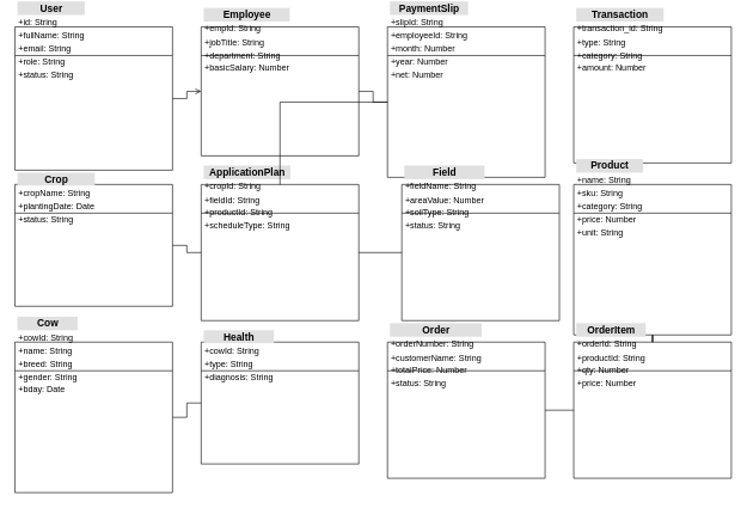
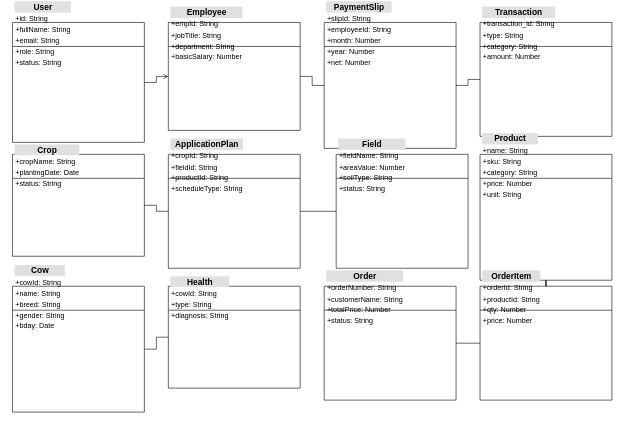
  <mxCell id="0" />
  <mxCell id="1" parent="0" />
  <mxCell id="2" value="&lt;table&gt;&lt;tr&gt;&lt;td style=&quot;font-weight:bold;font-size:14px;background-color:#E0E0E0;text-align:center;&quot;&gt;User&lt;/td&gt;&lt;/tr&gt;&lt;tr&gt;&lt;td style=&quot;text-align:left;&quot;&gt;+id: String&lt;/td&gt;&lt;/tr&gt;&lt;tr&gt;&lt;td style=&quot;text-align:left;&quot;&gt;+fullName: String&lt;/td&gt;&lt;/tr&gt;&lt;tr&gt;&lt;td style=&quot;text-align:left;&quot;&gt;+email: String&lt;/td&gt;&lt;/tr&gt;&lt;tr&gt;&lt;td style=&quot;text-align:left;&quot;&gt;+role: String&lt;/td&gt;&lt;/tr&gt;&lt;tr&gt;&lt;td style=&quot;text-align:left;&quot;&gt;+status: String&lt;/td&gt;&lt;/tr&gt;&lt;/table&gt;" style="shape=table;html=1;whiteSpace=wrap;strokeColor=#000000;fillColor=#FFFFFF;fontSize=12;align=left;" vertex="1" parent="1"><mxGeometry x="20" y="20" width="220" height="200" as="geometry" /></mxCell>
  <mxCell id="3" value="&lt;table&gt;&lt;tr&gt;&lt;td style=&quot;font-weight:bold;font-size:14px;background-color:#E0E0E0;text-align:center;&quot;&gt;Employee&lt;/td&gt;&lt;/tr&gt;&lt;tr&gt;&lt;td style=&quot;text-align:left;&quot;&gt;+empId: String&lt;/td&gt;&lt;/tr&gt;&lt;tr&gt;&lt;td style=&quot;text-align:left;&quot;&gt;+jobTitle: String&lt;/td&gt;&lt;/tr&gt;&lt;tr&gt;&lt;td style=&quot;text-align:left;&quot;&gt;+department: String&lt;/td&gt;&lt;/tr&gt;&lt;tr&gt;&lt;td style=&quot;text-align:left;&quot;&gt;+basicSalary: Number&lt;/td&gt;&lt;/tr&gt;&lt;/table&gt;" style="shape=table;html=1;whiteSpace=wrap;strokeColor=#000000;fillColor=#FFFFFF;fontSize=12;align=left;" vertex="1" parent="1"><mxGeometry x="280" y="20" width="220" height="180" as="geometry" /></mxCell>
  <mxCell id="4" value="&lt;table&gt;&lt;tr&gt;&lt;td style=&quot;font-weight:bold;font-size:14px;background-color:#E0E0E0;text-align:center;&quot;&gt;PaymentSlip&lt;/td&gt;&lt;/tr&gt;&lt;tr&gt;&lt;td style=&quot;text-align:left;&quot;&gt;+slipId: String&lt;/td&gt;&lt;/tr&gt;&lt;tr&gt;&lt;td style=&quot;text-align:left;&quot;&gt;+employeeId: String&lt;/td&gt;&lt;/tr&gt;&lt;tr&gt;&lt;td style=&quot;text-align:left;&quot;&gt;+month: Number&lt;/td&gt;&lt;/tr&gt;&lt;tr&gt;&lt;td style=&quot;text-align:left;&quot;&gt;+year: Number&lt;/td&gt;&lt;/tr&gt;&lt;tr&gt;&lt;td style=&quot;text-align:left;&quot;&gt;+net: Number&lt;/td&gt;&lt;/tr&gt;&lt;/table&gt;" style="shape=table;html=1;whiteSpace=wrap;strokeColor=#000000;fillColor=#FFFFFF;fontSize=12;align=left;" vertex="1" parent="1"><mxGeometry x="540" y="20" width="220" height="210" as="geometry" /></mxCell>
  <mxCell id="5" value="&lt;table&gt;&lt;tr&gt;&lt;td style=&quot;font-weight:bold;font-size:14px;background-color:#E0E0E0;text-align:center;&quot;&gt;Transaction&lt;/td&gt;&lt;/tr&gt;&lt;tr&gt;&lt;td style=&quot;text-align:left;&quot;&gt;+transaction_id: String&lt;/td&gt;&lt;/tr&gt;&lt;tr&gt;&lt;td style=&quot;text-align:left;&quot;&gt;+type: String&lt;/td&gt;&lt;/tr&gt;&lt;tr&gt;&lt;td style=&quot;text-align:left;&quot;&gt;+category: String&lt;/td&gt;&lt;/tr&gt;&lt;tr&gt;&lt;td style=&quot;text-align:left;&quot;&gt;+amount: Number&lt;/td&gt;&lt;/tr&gt;&lt;/table&gt;" style="shape=table;html=1;whiteSpace=wrap;strokeColor=#000000;fillColor=#FFFFFF;fontSize=12;align=left;" vertex="1" parent="1"><mxGeometry x="800" y="20" width="220" height="190" as="geometry" /></mxCell>
  <mxCell id="6" value="&lt;table&gt;&lt;tr&gt;&lt;td style=&quot;font-weight:bold;font-size:14px;background-color:#E0E0E0;text-align:center;&quot;&gt;Crop&lt;/td&gt;&lt;/tr&gt;&lt;tr&gt;&lt;td style=&quot;text-align:left;&quot;&gt;+cropName: String&lt;/td&gt;&lt;/tr&gt;&lt;tr&gt;&lt;td style=&quot;text-align:left;&quot;&gt;+plantingDate: Date&lt;/td&gt;&lt;/tr&gt;&lt;tr&gt;&lt;td style=&quot;text-align:left;&quot;&gt;+status: String&lt;/td&gt;&lt;/tr&gt;&lt;/table&gt;" style="shape=table;html=1;whiteSpace=wrap;strokeColor=#000000;fillColor=#FFFFFF;fontSize=12;align=left;" vertex="1" parent="1"><mxGeometry x="20" y="240" width="220" height="170" as="geometry" /></mxCell>
  <mxCell id="7" value="&lt;table&gt;&lt;tr&gt;&lt;td style=&quot;font-weight:bold;font-size:14px;background-color:#E0E0E0;text-align:center;&quot;&gt;ApplicationPlan&lt;/td&gt;&lt;/tr&gt;&lt;tr&gt;&lt;td style=&quot;text-align:left;&quot;&gt;+cropId: String&lt;/td&gt;&lt;/tr&gt;&lt;tr&gt;&lt;td style=&quot;text-align:left;&quot;&gt;+fieldId: String&lt;/td&gt;&lt;/tr&gt;&lt;tr&gt;&lt;td style=&quot;text-align:left;&quot;&gt;+productId: String&lt;/td&gt;&lt;/tr&gt;&lt;tr&gt;&lt;td style=&quot;text-align:left;&quot;&gt;+scheduleType: String&lt;/td&gt;&lt;/tr&gt;&lt;/table&gt;" style="shape=table;html=1;whiteSpace=wrap;strokeColor=#000000;fillColor=#FFFFFF;fontSize=12;align=left;" vertex="1" parent="1"><mxGeometry x="280" y="240" width="220" height="190" as="geometry" /></mxCell>
  <mxCell id="8" value="&lt;table&gt;&lt;tr&gt;&lt;td style=&quot;font-weight:bold;font-size:14px;background-color:#E0E0E0;text-align:center;&quot;&gt;Field&lt;/td&gt;&lt;/tr&gt;&lt;tr&gt;&lt;td style=&quot;text-align:left;&quot;&gt;+fieldName: String&lt;/td&gt;&lt;/tr&gt;&lt;tr&gt;&lt;td style=&quot;text-align:left;&quot;&gt;+areaValue: Number&lt;/td&gt;&lt;/tr&gt;&lt;tr&gt;&lt;td style=&quot;text-align:left;&quot;&gt;+soilType: String&lt;/td&gt;&lt;/tr&gt;&lt;tr&gt;&lt;td style=&quot;text-align:left;&quot;&gt;+status: String&lt;/td&gt;&lt;/tr&gt;&lt;/table&gt;" style="shape=table;html=1;whiteSpace=wrap;strokeColor=#000000;fillColor=#FFFFFF;fontSize=12;align=left;" vertex="1" parent="1"><mxGeometry x="560" y="240" width="220" height="190" as="geometry" /></mxCell>
  <mxCell id="9" value="&lt;table&gt;&lt;tr&gt;&lt;td style=&quot;font-weight:bold;font-size:14px;background-color:#E0E0E0;text-align:center;&quot;&gt;Product&lt;/td&gt;&lt;/tr&gt;&lt;tr&gt;&lt;td style=&quot;text-align:left;&quot;&gt;+name: String&lt;/td&gt;&lt;/tr&gt;&lt;tr&gt;&lt;td style=&quot;text-align:left;&quot;&gt;+sku: String&lt;/td&gt;&lt;/tr&gt;&lt;tr&gt;&lt;td style=&quot;text-align:left;&quot;&gt;+category: String&lt;/td&gt;&lt;/tr&gt;&lt;tr&gt;&lt;td style=&quot;text-align:left;&quot;&gt;+price: Number&lt;/td&gt;&lt;/tr&gt;&lt;tr&gt;&lt;td style=&quot;text-align:left;&quot;&gt;+unit: String&lt;/td&gt;&lt;/tr&gt;&lt;/table&gt;" style="shape=table;html=1;whiteSpace=wrap;strokeColor=#000000;fillColor=#FFFFFF;fontSize=12;align=left;" vertex="1" parent="1"><mxGeometry x="800" y="240" width="220" height="210" as="geometry" /></mxCell>
  <mxCell id="10" value="&lt;table&gt;&lt;tr&gt;&lt;td style=&quot;font-weight:bold;font-size:14px;background-color:#E0E0E0;text-align:center;&quot;&gt;Cow&lt;/td&gt;&lt;/tr&gt;&lt;tr&gt;&lt;td style=&quot;text-align:left;&quot;&gt;+cowId: String&lt;/td&gt;&lt;/tr&gt;&lt;tr&gt;&lt;td style=&quot;text-align:left;&quot;&gt;+name: String&lt;/td&gt;&lt;/tr&gt;&lt;tr&gt;&lt;td style=&quot;text-align:left;&quot;&gt;+breed: String&lt;/td&gt;&lt;/tr&gt;&lt;tr&gt;&lt;td style=&quot;text-align:left;&quot;&gt;+gender: String&lt;/td&gt;&lt;/tr&gt;&lt;tr&gt;&lt;td style=&quot;text-align:left;&quot;&gt;+bday: Date&lt;/td&gt;&lt;/tr&gt;&lt;/table&gt;" style="shape=table;html=1;whiteSpace=wrap;strokeColor=#000000;fillColor=#FFFFFF;fontSize=12;align=left;" vertex="1" parent="1"><mxGeometry x="20" y="460" width="220" height="210" as="geometry" /></mxCell>
  <mxCell id="11" value="&lt;table&gt;&lt;tr&gt;&lt;td style=&quot;font-weight:bold;font-size:14px;background-color:#E0E0E0;text-align:center;&quot;&gt;Health&lt;/td&gt;&lt;/tr&gt;&lt;tr&gt;&lt;td style=&quot;text-align:left;&quot;&gt;+cowId: String&lt;/td&gt;&lt;/tr&gt;&lt;tr&gt;&lt;td style=&quot;text-align:left;&quot;&gt;+type: String&lt;/td&gt;&lt;/tr&gt;&lt;tr&gt;&lt;td style=&quot;text-align:left;&quot;&gt;+diagnosis: String&lt;/td&gt;&lt;/tr&gt;&lt;/table&gt;" style="shape=table;html=1;whiteSpace=wrap;strokeColor=#000000;fillColor=#FFFFFF;fontSize=12;align=left;" vertex="1" parent="1"><mxGeometry x="280" y="460" width="220" height="170" as="geometry" /></mxCell>
  <mxCell id="12" value="&lt;table&gt;&lt;tr&gt;&lt;td style=&quot;font-weight:bold;font-size:14px;background-color:#E0E0E0;text-align:center;&quot;&gt;Order&lt;/td&gt;&lt;/tr&gt;&lt;tr&gt;&lt;td style=&quot;text-align:left;&quot;&gt;+orderNumber: String&lt;/td&gt;&lt;/tr&gt;&lt;tr&gt;&lt;td style=&quot;text-align:left;&quot;&gt;+customerName: String&lt;/td&gt;&lt;/tr&gt;&lt;tr&gt;&lt;td style=&quot;text-align:left;&quot;&gt;+totalPrice: Number&lt;/td&gt;&lt;/tr&gt;&lt;tr&gt;&lt;td style=&quot;text-align:left;&quot;&gt;+status: String&lt;/td&gt;&lt;/tr&gt;&lt;/table&gt;" style="shape=table;html=1;whiteSpace=wrap;strokeColor=#000000;fillColor=#FFFFFF;fontSize=12;align=left;" vertex="1" parent="1"><mxGeometry x="540" y="460" width="220" height="190" as="geometry" /></mxCell>
  <mxCell id="13" value="&lt;table&gt;&lt;tr&gt;&lt;td style=&quot;font-weight:bold;font-size:14px;background-color:#E0E0E0;text-align:center;&quot;&gt;OrderItem&lt;/td&gt;&lt;/tr&gt;&lt;tr&gt;&lt;td style=&quot;text-align:left;&quot;&gt;+orderId: String&lt;/td&gt;&lt;/tr&gt;&lt;tr&gt;&lt;td style=&quot;text-align:left;&quot;&gt;+productId: String&lt;/td&gt;&lt;/tr&gt;&lt;tr&gt;&lt;td style=&quot;text-align:left;&quot;&gt;+qty: Number&lt;/td&gt;&lt;/tr&gt;&lt;tr&gt;&lt;td style=&quot;text-align:left;&quot;&gt;+price: Number&lt;/td&gt;&lt;/tr&gt;&lt;/table&gt;" style="shape=table;html=1;whiteSpace=wrap;strokeColor=#000000;fillColor=#FFFFFF;fontSize=12;align=left;" vertex="1" parent="1"><mxGeometry x="800" y="460" width="220" height="190" as="geometry" /></mxCell>
  <mxCell id="14" value="" style="edgeStyle=orthogonalEdgeStyle;rounded=0;html=1;startArrow=none;endArrow=open;strokeColor=#000000;" edge="1" parent="1" source="2" target="3"><mxGeometry relative="1" as="geometry" /></mxCell>
  <mxCell id="15" value="" style="edgeStyle=orthogonalEdgeStyle;rounded=0;html=1;startArrow=none;endArrow=crow;endFill=0;strokeColor=#000000;" edge="1" parent="1" source="3" target="4"><mxGeometry relative="1" as="geometry" /></mxCell>
- <mxCell id="16" value="" style="edgeStyle=orthogonalEdgeStyle;rounded=0;html=1;startArrow=none;endArrow=crow;endFill=0;strokeColor=#000000;" edge="1" parent="1" source="4" target="7"><mxGeometry relative="1" as="geometry" /></mxCell>
+ <mxCell id="16" value="" style="edgeStyle=orthogonalEdgeStyle;rounded=0;html=1;startArrow=none;endArrow=crow;endFill=0;strokeColor=#000000;" edge="1" parent="1" source="4" target="5"><mxGeometry relative="1" as="geometry" /></mxCell>
  <mxCell id="17" value="" style="edgeStyle=orthogonalEdgeStyle;rounded=0;html=1;startArrow=none;endArrow=crow;endFill=0;strokeColor=#000000;" edge="1" parent="1" source="6" target="7"><mxGeometry relative="1" as="geometry" /></mxCell>
  <mxCell id="18" value="" style="edgeStyle=orthogonalEdgeStyle;rounded=0;html=1;startArrow=none;endArrow=crow;endFill=0;strokeColor=#000000;" edge="1" parent="1" source="8" target="7"><mxGeometry relative="1" as="geometry" /></mxCell>
  <mxCell id="19" value="" style="edgeStyle=orthogonalEdgeStyle;rounded=0;html=1;startArrow=none;endArrow=crow;endFill=0;strokeColor=#000000;" edge="1" parent="1" source="10" target="11"><mxGeometry relative="1" as="geometry" /></mxCell>
  <mxCell id="20" value="" style="edgeStyle=orthogonalEdgeStyle;rounded=0;html=1;startArrow=none;endArrow=crow;endFill=0;strokeColor=#000000;" edge="1" parent="1" source="9" target="13"><mxGeometry relative="1" as="geometry" /></mxCell>
  <mxCell id="21" value="" style="edgeStyle=orthogonalEdgeStyle;rounded=0;html=1;startArrow=none;endArrow=crow;endFill=0;strokeColor=#000000;" edge="1" parent="1" source="12" target="13"><mxGeometry relative="1" as="geometry" /></mxCell>
